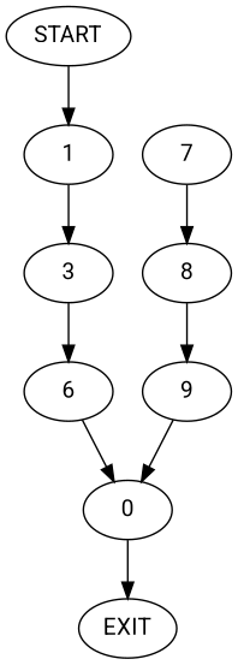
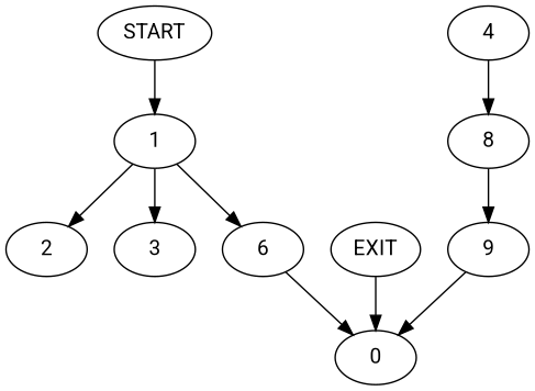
  digraph {
    fontname=Roboto
    node [fontname=Roboto]
    edge [fontname=Roboto]
    n1 [label=START]
    1
+   2
    3
    n5 [label=EXIT]
    6
-   4 [label=7]
+   4
    8
    n9 [label=0]
    9
    n1 -> 1
+   1 -> 2
    1 -> 3
-   3 -> 6
+   1 -> 6
    6 -> n9
    4 -> 8
    8 -> 9
-   n9 -> n5
+   n5 -> n9
    9 -> n9
  }
